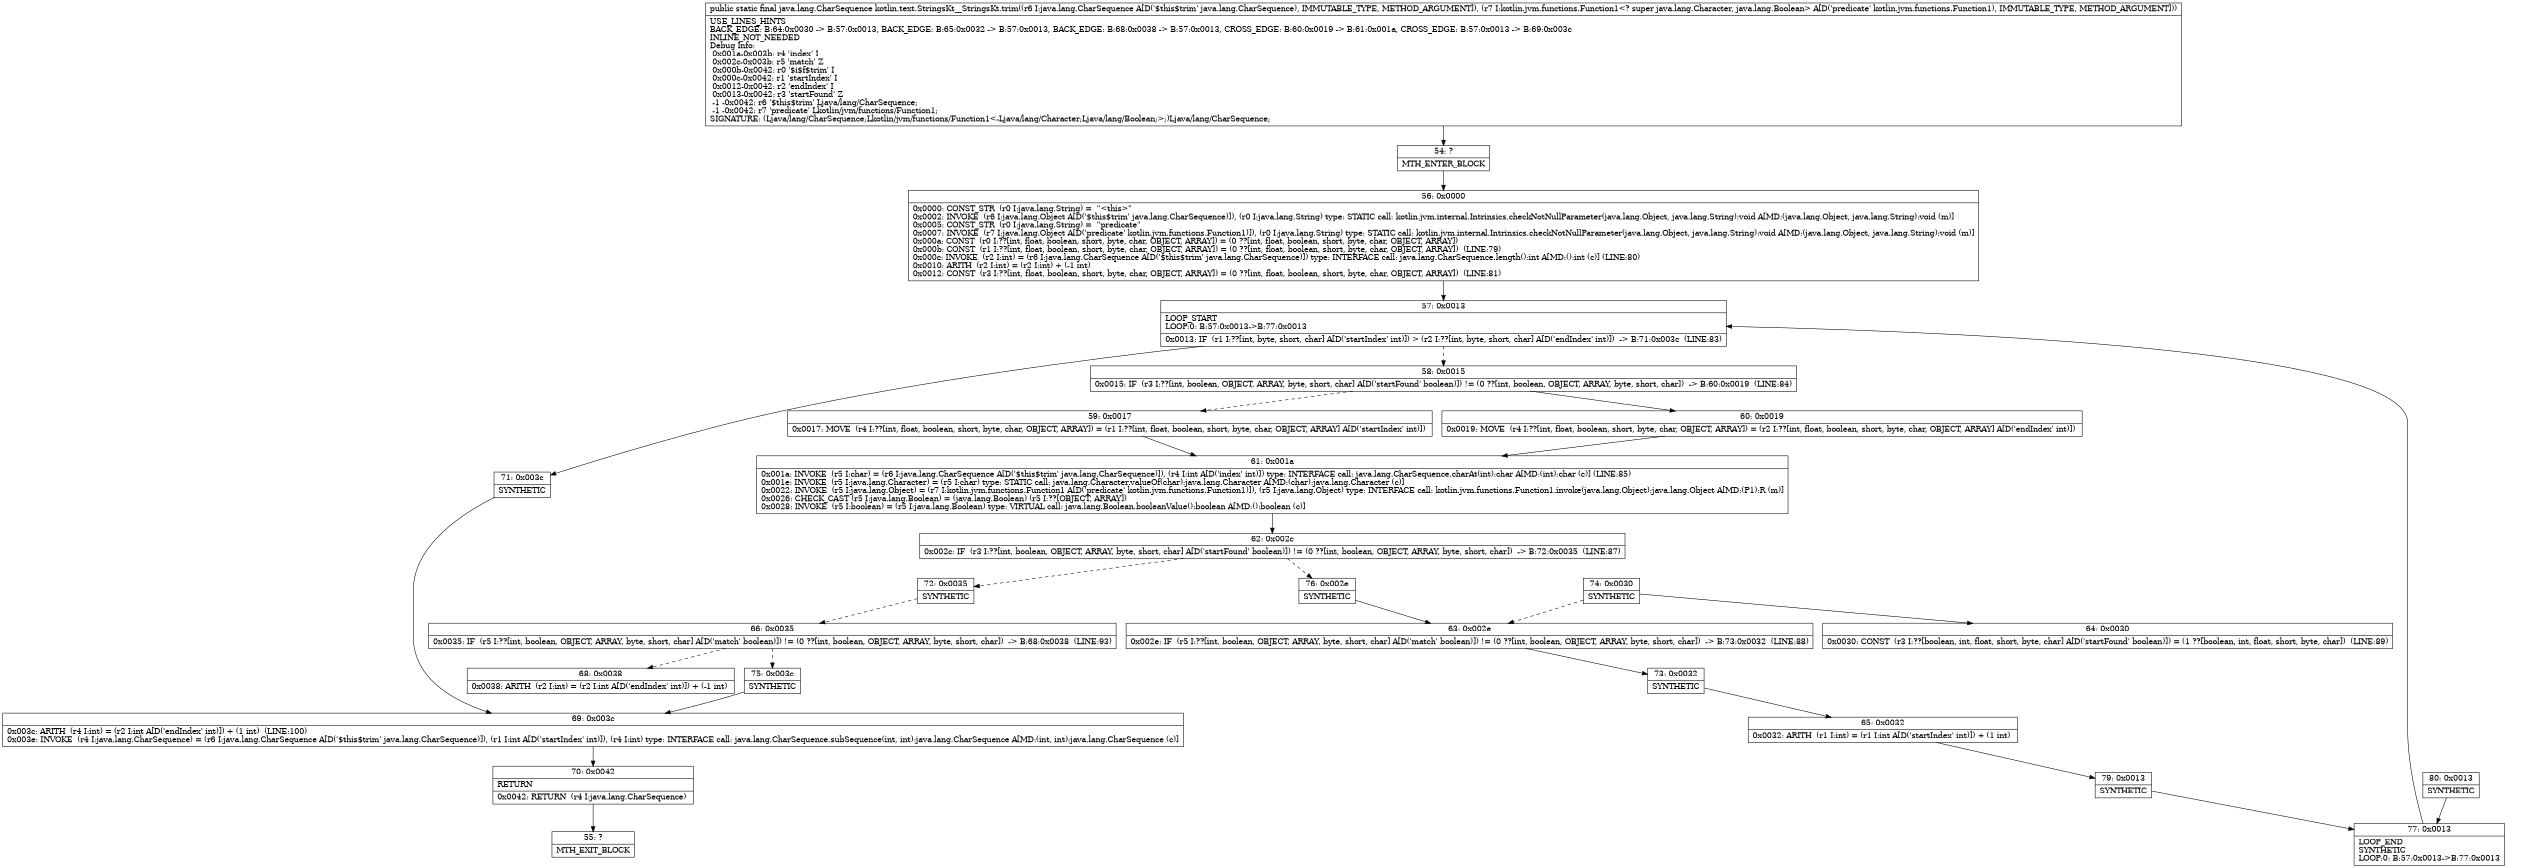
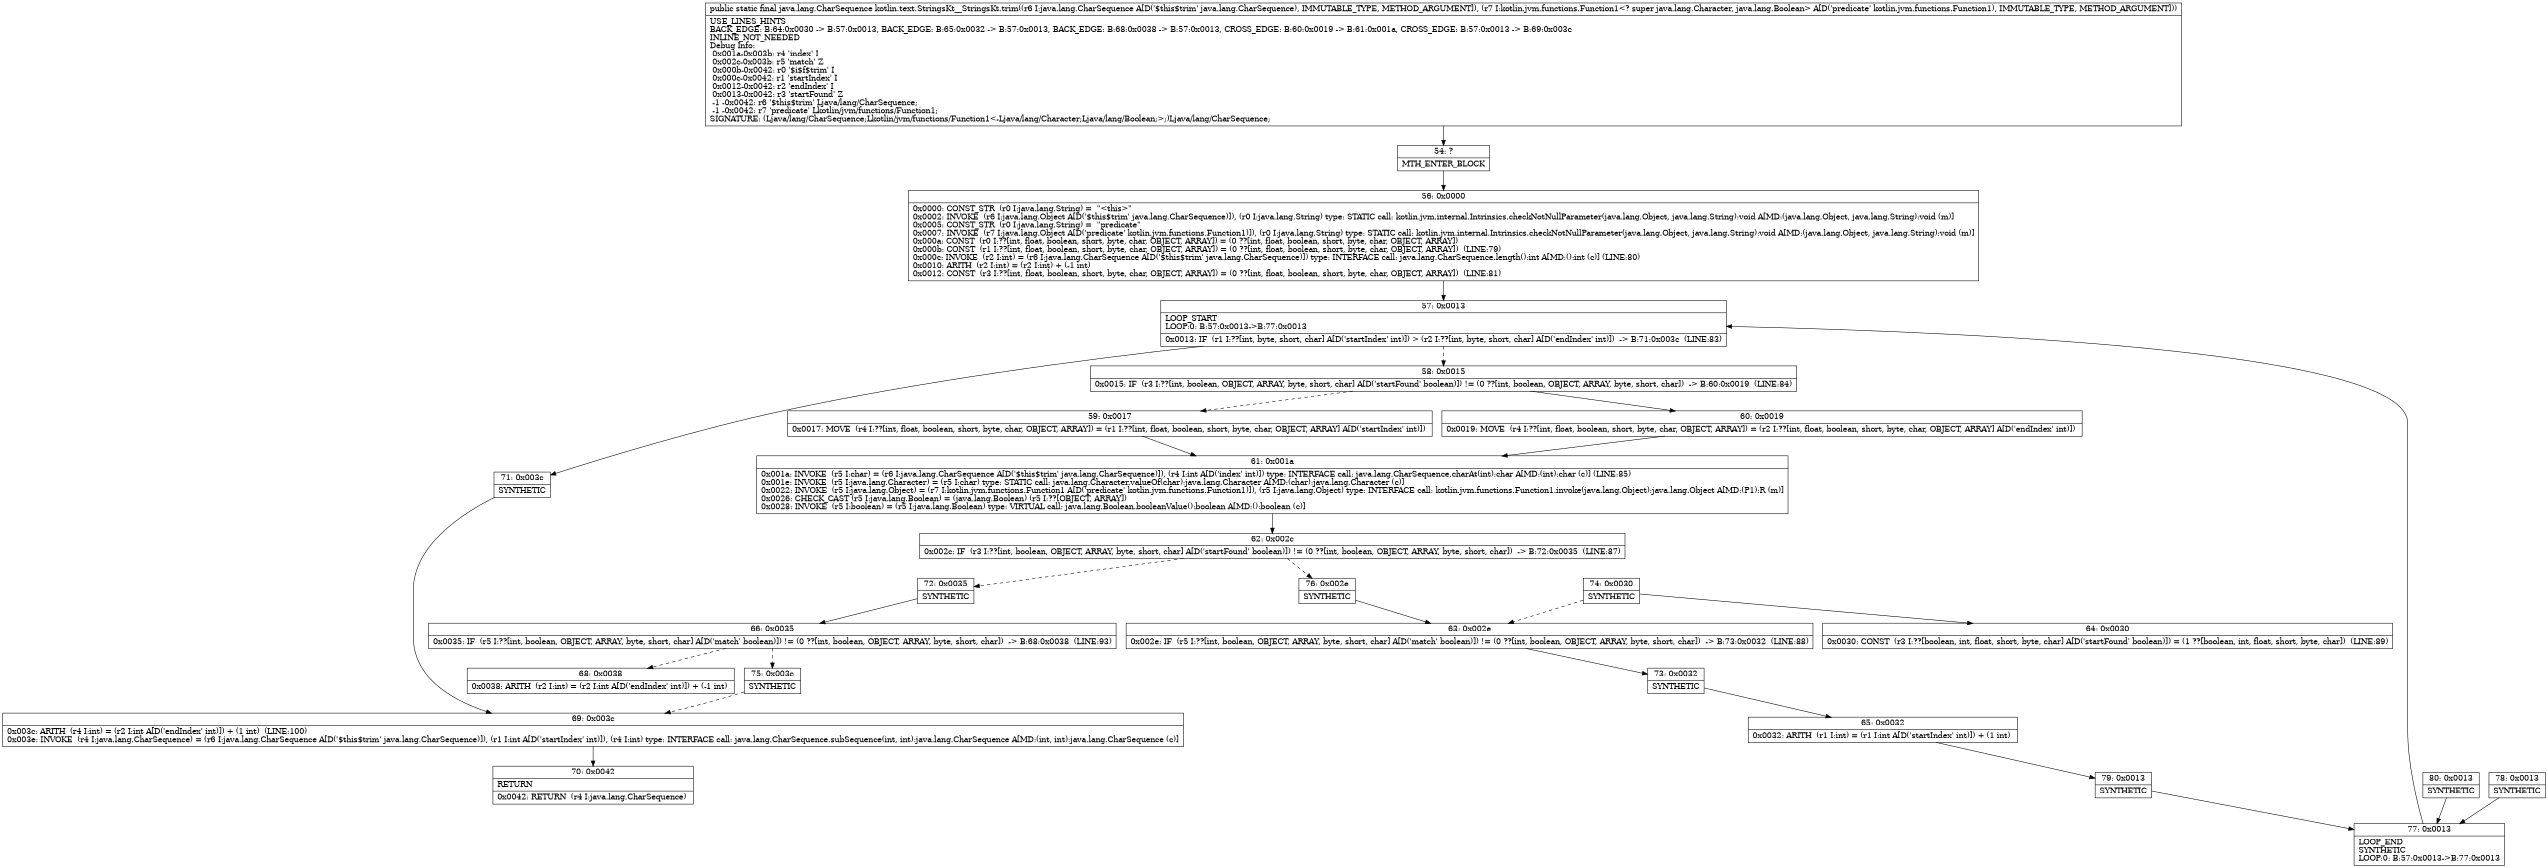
  digraph {
    node [shape=record]
    n1 [label="{54\:\ ?|MTH_ENTER_BLOCK\l}"]
    n2 [label="{56\:\ 0x0000|0x0000: CONST_STR  (r0 I:java.lang.String) =  \"\<this\>\" \l0x0002: INVOKE  (r6 I:java.lang.Object A[D('$this$trim' java.lang.CharSequence)]), (r0 I:java.lang.String) type: STATIC call: kotlin.jvm.internal.Intrinsics.checkNotNullParameter(java.lang.Object, java.lang.String):void A[MD:(java.lang.Object, java.lang.String):void (m)]\l0x0005: CONST_STR  (r0 I:java.lang.String) =  \"predicate\" \l0x0007: INVOKE  (r7 I:java.lang.Object A[D('predicate' kotlin.jvm.functions.Function1)]), (r0 I:java.lang.String) type: STATIC call: kotlin.jvm.internal.Intrinsics.checkNotNullParameter(java.lang.Object, java.lang.String):void A[MD:(java.lang.Object, java.lang.String):void (m)]\l0x000a: CONST  (r0 I:??[int, float, boolean, short, byte, char, OBJECT, ARRAY]) = (0 ??[int, float, boolean, short, byte, char, OBJECT, ARRAY]) \l0x000b: CONST  (r1 I:??[int, float, boolean, short, byte, char, OBJECT, ARRAY]) = (0 ??[int, float, boolean, short, byte, char, OBJECT, ARRAY])  (LINE:79)\l0x000c: INVOKE  (r2 I:int) = (r6 I:java.lang.CharSequence A[D('$this$trim' java.lang.CharSequence)]) type: INTERFACE call: java.lang.CharSequence.length():int A[MD:():int (c)] (LINE:80)\l0x0010: ARITH  (r2 I:int) = (r2 I:int) + (\-1 int) \l0x0012: CONST  (r3 I:??[int, float, boolean, short, byte, char, OBJECT, ARRAY]) = (0 ??[int, float, boolean, short, byte, char, OBJECT, ARRAY])  (LINE:81)\l}"]
    n3 [label="{57\:\ 0x0013|LOOP_START\lLOOP:0: B:57:0x0013\-\>B:77:0x0013\l|0x0013: IF  (r1 I:??[int, byte, short, char] A[D('startIndex' int)]) \> (r2 I:??[int, byte, short, char] A[D('endIndex' int)])  \-\> B:71:0x003c  (LINE:83)\l}"]
    n4 [label="{58\:\ 0x0015|0x0015: IF  (r3 I:??[int, boolean, OBJECT, ARRAY, byte, short, char] A[D('startFound' boolean)]) != (0 ??[int, boolean, OBJECT, ARRAY, byte, short, char])  \-\> B:60:0x0019  (LINE:84)\l}"]
    n5 [label="{71\:\ 0x003c|SYNTHETIC\l}"]
    n6 [label="{59\:\ 0x0017|0x0017: MOVE  (r4 I:??[int, float, boolean, short, byte, char, OBJECT, ARRAY]) = (r1 I:??[int, float, boolean, short, byte, char, OBJECT, ARRAY] A[D('startIndex' int)]) \l}"]
    n7 [label="{60\:\ 0x0019|0x0019: MOVE  (r4 I:??[int, float, boolean, short, byte, char, OBJECT, ARRAY]) = (r2 I:??[int, float, boolean, short, byte, char, OBJECT, ARRAY] A[D('endIndex' int)]) \l}"]
    n8 [label="{69\:\ 0x003c|0x003c: ARITH  (r4 I:int) = (r2 I:int A[D('endIndex' int)]) + (1 int)  (LINE:100)\l0x003e: INVOKE  (r4 I:java.lang.CharSequence) = (r6 I:java.lang.CharSequence A[D('$this$trim' java.lang.CharSequence)]), (r1 I:int A[D('startIndex' int)]), (r4 I:int) type: INTERFACE call: java.lang.CharSequence.subSequence(int, int):java.lang.CharSequence A[MD:(int, int):java.lang.CharSequence (c)]\l}"]
    n9 [label="{61\:\ 0x001a|0x001a: INVOKE  (r5 I:char) = (r6 I:java.lang.CharSequence A[D('$this$trim' java.lang.CharSequence)]), (r4 I:int A[D('index' int)]) type: INTERFACE call: java.lang.CharSequence.charAt(int):char A[MD:(int):char (c)] (LINE:85)\l0x001e: INVOKE  (r5 I:java.lang.Character) = (r5 I:char) type: STATIC call: java.lang.Character.valueOf(char):java.lang.Character A[MD:(char):java.lang.Character (c)]\l0x0022: INVOKE  (r5 I:java.lang.Object) = (r7 I:kotlin.jvm.functions.Function1 A[D('predicate' kotlin.jvm.functions.Function1)]), (r5 I:java.lang.Object) type: INTERFACE call: kotlin.jvm.functions.Function1.invoke(java.lang.Object):java.lang.Object A[MD:(P1):R (m)]\l0x0026: CHECK_CAST (r5 I:java.lang.Boolean) = (java.lang.Boolean) (r5 I:??[OBJECT, ARRAY]) \l0x0028: INVOKE  (r5 I:boolean) = (r5 I:java.lang.Boolean) type: VIRTUAL call: java.lang.Boolean.booleanValue():boolean A[MD:():boolean (c)]\l}"]
    n10 [label="{62\:\ 0x002c|0x002c: IF  (r3 I:??[int, boolean, OBJECT, ARRAY, byte, short, char] A[D('startFound' boolean)]) != (0 ??[int, boolean, OBJECT, ARRAY, byte, short, char])  \-\> B:72:0x0035  (LINE:87)\l}"]
    n11 [label="{72\:\ 0x0035|SYNTHETIC\l}"]
    n12 [label="{76\:\ 0x002e|SYNTHETIC\l}"]
    n13 [label="{66\:\ 0x0035|0x0035: IF  (r5 I:??[int, boolean, OBJECT, ARRAY, byte, short, char] A[D('match' boolean)]) != (0 ??[int, boolean, OBJECT, ARRAY, byte, short, char])  \-\> B:68:0x0038  (LINE:93)\l}"]
    n14 [label="{63\:\ 0x002e|0x002e: IF  (r5 I:??[int, boolean, OBJECT, ARRAY, byte, short, char] A[D('match' boolean)]) != (0 ??[int, boolean, OBJECT, ARRAY, byte, short, char])  \-\> B:73:0x0032  (LINE:88)\l}"]
    n15 [label="{68\:\ 0x0038|0x0038: ARITH  (r2 I:int) = (r2 I:int A[D('endIndex' int)]) + (\-1 int) \l}"]
    n16 [label="{75\:\ 0x003c|SYNTHETIC\l}"]
+   n17 [label="{78\:\ 0x0013|SYNTHETIC\l}"]
    n18 [label="{77\:\ 0x0013|LOOP_END\lSYNTHETIC\lLOOP:0: B:57:0x0013\-\>B:77:0x0013\l}"]
    n19 [label="{70\:\ 0x0042|RETURN\l|0x0042: RETURN  (r4 I:java.lang.CharSequence) \l}"]
-   n20 [label="{55\:\ ?|MTH_EXIT_BLOCK\l}"]
    n21 [label="{73\:\ 0x0032|SYNTHETIC\l}"]
    n22 [label="{65\:\ 0x0032|0x0032: ARITH  (r1 I:int) = (r1 I:int A[D('startIndex' int)]) + (1 int) \l}"]
    n23 [label="{74\:\ 0x0030|SYNTHETIC\l}"]
    n24 [label="{64\:\ 0x0030|0x0030: CONST  (r3 I:??[boolean, int, float, short, byte, char] A[D('startFound' boolean)]) = (1 ??[boolean, int, float, short, byte, char])  (LINE:89)\l}"]
    n25 [label="{79\:\ 0x0013|SYNTHETIC\l}"]
    n26 [label="{80\:\ 0x0013|SYNTHETIC\l}"]
    n27 [label="{public static final java.lang.CharSequence kotlin.text.StringsKt__StringsKt.trim((r6 I:java.lang.CharSequence A[D('$this$trim' java.lang.CharSequence), IMMUTABLE_TYPE, METHOD_ARGUMENT]), (r7 I:kotlin.jvm.functions.Function1\<? super java.lang.Character, java.lang.Boolean\> A[D('predicate' kotlin.jvm.functions.Function1), IMMUTABLE_TYPE, METHOD_ARGUMENT]))  | USE_LINES_HINTS\lBACK_EDGE: B:64:0x0030 \-\> B:57:0x0013, BACK_EDGE: B:65:0x0032 \-\> B:57:0x0013, BACK_EDGE: B:68:0x0038 \-\> B:57:0x0013, CROSS_EDGE: B:60:0x0019 \-\> B:61:0x001a, CROSS_EDGE: B:57:0x0013 \-\> B:69:0x003c\lINLINE_NOT_NEEDED\lDebug Info:\l  0x001a\-0x003b: r4 'index' I\l  0x002c\-0x003b: r5 'match' Z\l  0x000b\-0x0042: r0 '$i$f$trim' I\l  0x000c\-0x0042: r1 'startIndex' I\l  0x0012\-0x0042: r2 'endIndex' I\l  0x0013\-0x0042: r3 'startFound' Z\l  \-1 \-0x0042: r6 '$this$trim' Ljava\/lang\/CharSequence;\l  \-1 \-0x0042: r7 'predicate' Lkotlin\/jvm\/functions\/Function1;\lSIGNATURE: (Ljava\/lang\/CharSequence;Lkotlin\/jvm\/functions\/Function1\<\-Ljava\/lang\/Character;Ljava\/lang\/Boolean;\>;)Ljava\/lang\/CharSequence;\l}"]
    n1 -> n2
    n2 -> n3
    n3 -> n4 [style=dashed]
    n3 -> n5
    n4 -> n6 [style=dashed]
    n4 -> n7
    n5 -> n8
    n6 -> n9
    n7 -> n9
    n8 -> n19
    n9 -> n10
    n10 -> n11 [style=dashed]
    n10 -> n12 [style=dashed]
-   n11 -> n13 [style=dashed]
+   n11 -> n13
    n12 -> n14
    n13 -> n15 [style=dashed]
    n13 -> n16 [style=dashed]
    n14 -> n21
-   n16 -> n8
+   n16 -> n8 [style=dashed]
+   n17 -> n18
    n18 -> n3
-   n19 -> n20
    n21 -> n22
    n22 -> n25
    n23 -> n14 [style=dashed]
    n23 -> n24
    n25 -> n18
    n26 -> n18
    n27 -> n1
  }
